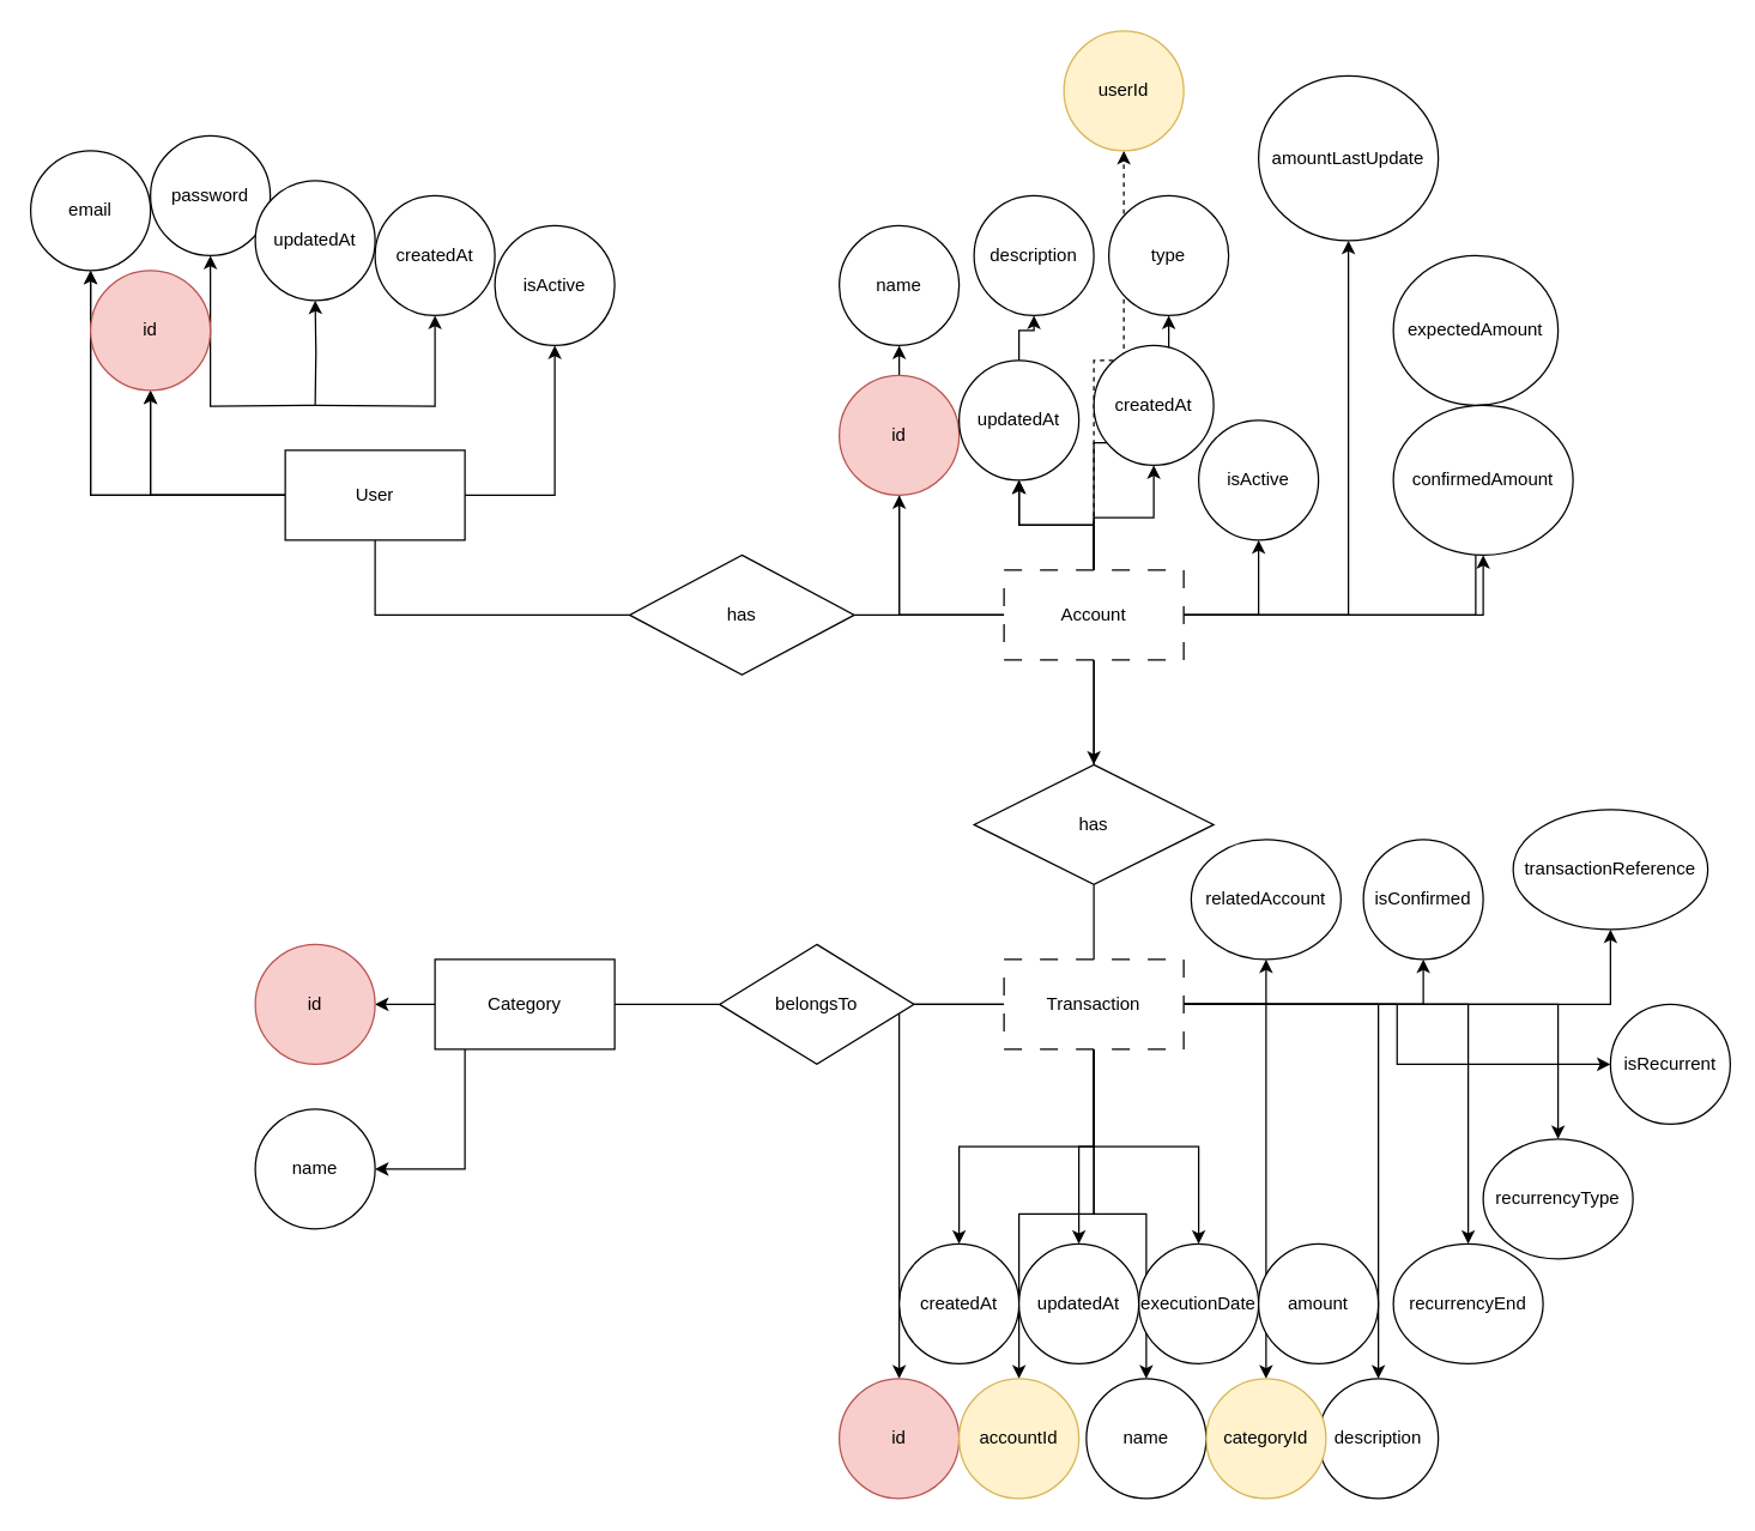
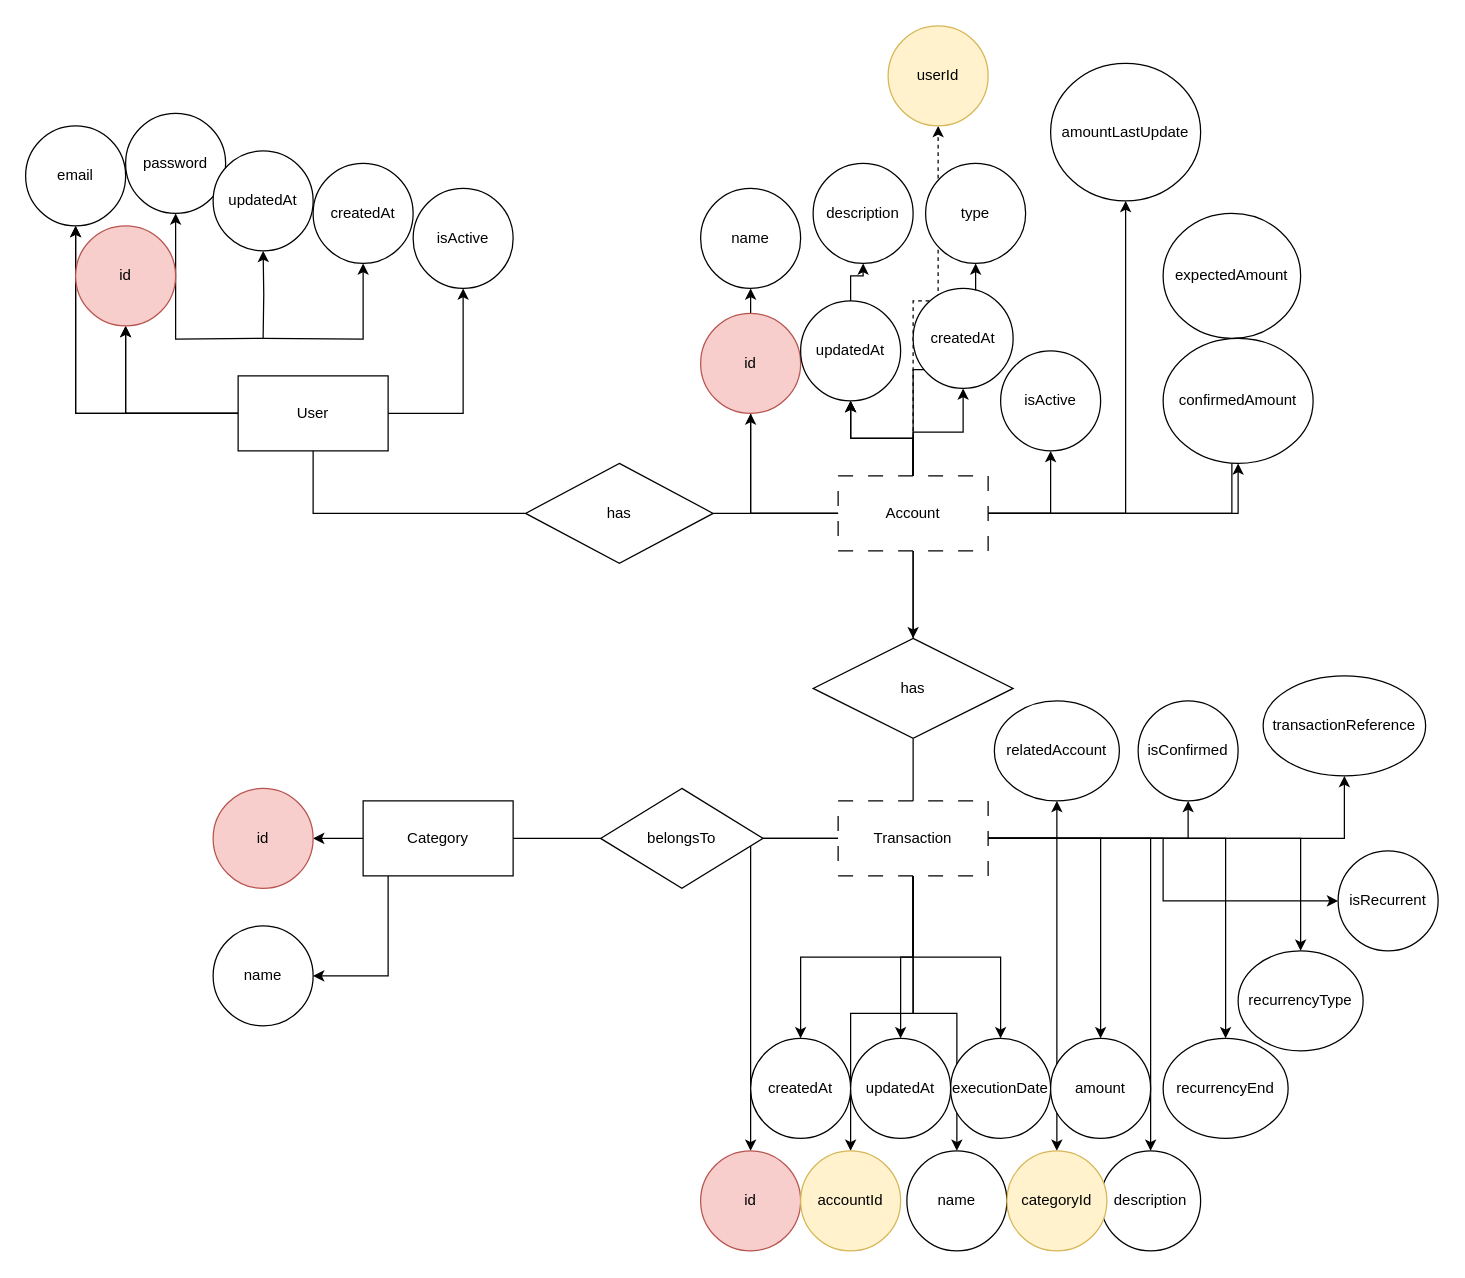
  <mxCell id="0" />
  <mxCell id="1" parent="0" />
  <mxCell id="2" style="edgeStyle=orthogonalEdgeStyle;rounded=0;orthogonalLoop=1;jettySize=auto;html=1;" edge="1" parent="1" source="4" target="82"><mxGeometry relative="1" as="geometry"><Array as="points"><mxPoint x="310" y="780" /></Array></mxGeometry></mxCell>
  <mxCell id="3" style="edgeStyle=orthogonalEdgeStyle;rounded=0;orthogonalLoop=1;jettySize=auto;html=1;" edge="1" parent="1" source="4" target="83"><mxGeometry relative="1" as="geometry" /></mxCell>
  <mxCell id="4" value="Category" style="rounded=0;whiteSpace=wrap;html=1;" vertex="1" parent="1"><mxGeometry x="290" y="640" width="120" height="60" as="geometry" /></mxCell>
  <mxCell id="5" style="edgeStyle=orthogonalEdgeStyle;rounded=0;orthogonalLoop=1;jettySize=auto;html=1;endArrow=none;startFill=0;" edge="1" parent="1" source="22" target="52"><mxGeometry relative="1" as="geometry" /></mxCell>
  <mxCell id="6" style="edgeStyle=orthogonalEdgeStyle;rounded=0;orthogonalLoop=1;jettySize=auto;html=1;endArrow=none;startFill=0;" edge="1" parent="1" source="22" target="49"><mxGeometry relative="1" as="geometry" /></mxCell>
  <mxCell id="7" style="edgeStyle=orthogonalEdgeStyle;rounded=0;orthogonalLoop=1;jettySize=auto;html=1;" edge="1" parent="1" source="22" target="70"><mxGeometry relative="1" as="geometry"><Array as="points"><mxPoint x="950" y="670" /></Array></mxGeometry></mxCell>
  <mxCell id="8" style="edgeStyle=orthogonalEdgeStyle;rounded=0;orthogonalLoop=1;jettySize=auto;html=1;" edge="1" parent="1" source="22" target="77"><mxGeometry relative="1" as="geometry" /></mxCell>
  <mxCell id="9" style="edgeStyle=orthogonalEdgeStyle;rounded=0;orthogonalLoop=1;jettySize=auto;html=1;" edge="1" parent="1" source="22" target="78"><mxGeometry relative="1" as="geometry" /></mxCell>
  <mxCell id="10" style="edgeStyle=orthogonalEdgeStyle;rounded=0;orthogonalLoop=1;jettySize=auto;html=1;" edge="1" parent="1" source="22" target="81"><mxGeometry relative="1" as="geometry"><Array as="points"><mxPoint x="845" y="670" /></Array></mxGeometry></mxCell>
  <mxCell id="11" style="edgeStyle=orthogonalEdgeStyle;rounded=0;orthogonalLoop=1;jettySize=auto;html=1;" edge="1" parent="1" source="22" target="80"><mxGeometry relative="1" as="geometry" /></mxCell>
  <mxCell id="12" style="edgeStyle=orthogonalEdgeStyle;rounded=0;orthogonalLoop=1;jettySize=auto;html=1;" edge="1" parent="1" source="22" target="72"><mxGeometry relative="1" as="geometry" /></mxCell>
+ <mxCell id="13" style="edgeStyle=orthogonalEdgeStyle;rounded=0;orthogonalLoop=1;jettySize=auto;html=1;" edge="1" parent="1" source="22" target="73"><mxGeometry relative="1" as="geometry" /></mxCell>
  <mxCell id="14" style="edgeStyle=orthogonalEdgeStyle;rounded=0;orthogonalLoop=1;jettySize=auto;html=1;" edge="1" parent="1" source="22" target="79"><mxGeometry relative="1" as="geometry" /></mxCell>
  <mxCell id="15" style="edgeStyle=orthogonalEdgeStyle;rounded=0;orthogonalLoop=1;jettySize=auto;html=1;" edge="1" parent="1" source="22" target="75"><mxGeometry relative="1" as="geometry" /></mxCell>
  <mxCell id="16" style="edgeStyle=orthogonalEdgeStyle;rounded=0;orthogonalLoop=1;jettySize=auto;html=1;" edge="1" parent="1" source="22" target="74"><mxGeometry relative="1" as="geometry" /></mxCell>
  <mxCell id="17" style="edgeStyle=orthogonalEdgeStyle;rounded=0;orthogonalLoop=1;jettySize=auto;html=1;" edge="1" parent="1" source="22" target="69"><mxGeometry relative="1" as="geometry" /></mxCell>
  <mxCell id="18" style="edgeStyle=orthogonalEdgeStyle;rounded=0;orthogonalLoop=1;jettySize=auto;html=1;" edge="1" parent="1" source="22" target="76"><mxGeometry relative="1" as="geometry" /></mxCell>
  <mxCell id="19" style="edgeStyle=orthogonalEdgeStyle;rounded=0;orthogonalLoop=1;jettySize=auto;html=1;" edge="1" parent="1" source="22" target="71"><mxGeometry relative="1" as="geometry" /></mxCell>
  <mxCell id="20" style="edgeStyle=orthogonalEdgeStyle;rounded=0;orthogonalLoop=1;jettySize=auto;html=1;" edge="1" parent="1" source="22" target="68"><mxGeometry relative="1" as="geometry" /></mxCell>
  <mxCell id="21" value="" style="edgeStyle=orthogonalEdgeStyle;rounded=0;orthogonalLoop=1;jettySize=auto;html=1;fillColor=#fff2cc;strokeColor=#000000;" edge="1" parent="1" source="22" target="87"><mxGeometry relative="1" as="geometry" /></mxCell>
  <mxCell id="22" value="Transaction" style="rounded=0;whiteSpace=wrap;html=1;dashed=1;dashPattern=12 12;" vertex="1" parent="1"><mxGeometry x="670" y="640" width="120" height="60" as="geometry" /></mxCell>
  <mxCell id="23" style="edgeStyle=orthogonalEdgeStyle;rounded=0;orthogonalLoop=1;jettySize=auto;html=1;endArrow=none;startFill=0;" edge="1" parent="1" source="37" target="52"><mxGeometry relative="1" as="geometry" /></mxCell>
  <mxCell id="24" style="edgeStyle=orthogonalEdgeStyle;rounded=0;orthogonalLoop=1;jettySize=auto;html=1;" edge="1" parent="1" source="37" target="60"><mxGeometry relative="1" as="geometry" /></mxCell>
  <mxCell id="25" style="edgeStyle=orthogonalEdgeStyle;rounded=0;orthogonalLoop=1;jettySize=auto;html=1;" edge="1" parent="1" source="37" target="59"><mxGeometry relative="1" as="geometry" /></mxCell>
  <mxCell id="26" style="edgeStyle=orthogonalEdgeStyle;rounded=0;orthogonalLoop=1;jettySize=auto;html=1;" edge="1" parent="1" source="37" target="85"><mxGeometry relative="1" as="geometry" /></mxCell>
  <mxCell id="27" style="edgeStyle=orthogonalEdgeStyle;rounded=0;orthogonalLoop=1;jettySize=auto;html=1;" edge="1" parent="1" source="37" target="62"><mxGeometry relative="1" as="geometry" /></mxCell>
  <mxCell id="28" style="edgeStyle=orthogonalEdgeStyle;rounded=0;orthogonalLoop=1;jettySize=auto;html=1;" edge="1" parent="1" source="37" target="63"><mxGeometry relative="1" as="geometry" /></mxCell>
  <mxCell id="29" style="edgeStyle=orthogonalEdgeStyle;rounded=0;orthogonalLoop=1;jettySize=auto;html=1;" edge="1" parent="1" source="37" target="67"><mxGeometry relative="1" as="geometry" /></mxCell>
  <mxCell id="30" style="edgeStyle=orthogonalEdgeStyle;rounded=0;orthogonalLoop=1;jettySize=auto;html=1;" edge="1" parent="1" source="37" target="66"><mxGeometry relative="1" as="geometry" /></mxCell>
  <mxCell id="31" style="edgeStyle=orthogonalEdgeStyle;rounded=0;orthogonalLoop=1;jettySize=auto;html=1;" edge="1" parent="1" source="37" target="64"><mxGeometry relative="1" as="geometry" /></mxCell>
  <mxCell id="32" style="edgeStyle=orthogonalEdgeStyle;rounded=0;orthogonalLoop=1;jettySize=auto;html=1;" edge="1" parent="1" source="37" target="65"><mxGeometry relative="1" as="geometry"><mxPoint x="790" y="320" as="targetPoint" /></mxGeometry></mxCell>
  <mxCell id="33" style="edgeStyle=orthogonalEdgeStyle;rounded=0;orthogonalLoop=1;jettySize=auto;html=1;" edge="1" parent="1" source="85" target="61"><mxGeometry relative="1" as="geometry" /></mxCell>
  <mxCell id="34" value="" style="edgeStyle=orthogonalEdgeStyle;rounded=0;orthogonalLoop=1;jettySize=auto;html=1;" edge="1" parent="1" source="37" target="85"><mxGeometry relative="1" as="geometry" /></mxCell>
  <mxCell id="35" value="" style="edgeStyle=orthogonalEdgeStyle;rounded=0;orthogonalLoop=1;jettySize=auto;html=1;" edge="1" parent="1" source="37" target="52"><mxGeometry relative="1" as="geometry" /></mxCell>
  <mxCell id="36" value="" style="edgeStyle=orthogonalEdgeStyle;rounded=0;orthogonalLoop=1;jettySize=auto;html=1;dashed=1;" edge="1" parent="1" source="37" target="86"><mxGeometry relative="1" as="geometry" /></mxCell>
  <mxCell id="37" value="Account" style="rounded=0;whiteSpace=wrap;html=1;fillStyle=auto;dashed=1;dashPattern=12 12;" vertex="1" parent="1"><mxGeometry x="670" y="380" width="120" height="60" as="geometry" /></mxCell>
  <mxCell id="38" value="" style="edgeStyle=orthogonalEdgeStyle;rounded=0;orthogonalLoop=1;jettySize=auto;html=1;" edge="1" parent="1" source="47" target="53"><mxGeometry relative="1" as="geometry" /></mxCell>
  <mxCell id="39" value="" style="edgeStyle=orthogonalEdgeStyle;rounded=0;orthogonalLoop=1;jettySize=auto;html=1;" edge="1" parent="1" source="47" target="53"><mxGeometry relative="1" as="geometry" /></mxCell>
  <mxCell id="40" value="" style="edgeStyle=orthogonalEdgeStyle;rounded=0;orthogonalLoop=1;jettySize=auto;html=1;" edge="1" parent="1" source="47" target="54"><mxGeometry relative="1" as="geometry" /></mxCell>
  <mxCell id="41" value="" style="edgeStyle=orthogonalEdgeStyle;rounded=0;orthogonalLoop=1;jettySize=auto;html=1;" edge="1" parent="1" source="47" target="54"><mxGeometry relative="1" as="geometry" /></mxCell>
  <mxCell id="42" value="" style="edgeStyle=orthogonalEdgeStyle;rounded=0;orthogonalLoop=1;jettySize=auto;html=1;" edge="1" parent="1" target="55"><mxGeometry relative="1" as="geometry"><mxPoint x="210" y="270" as="sourcePoint" /></mxGeometry></mxCell>
  <mxCell id="43" value="" style="edgeStyle=orthogonalEdgeStyle;rounded=0;orthogonalLoop=1;jettySize=auto;html=1;" edge="1" parent="1" target="56"><mxGeometry relative="1" as="geometry"><mxPoint x="210" y="270" as="sourcePoint" /></mxGeometry></mxCell>
  <mxCell id="44" value="" style="edgeStyle=orthogonalEdgeStyle;rounded=0;orthogonalLoop=1;jettySize=auto;html=1;" edge="1" parent="1" target="57"><mxGeometry relative="1" as="geometry"><mxPoint x="210" y="270" as="sourcePoint" /></mxGeometry></mxCell>
  <mxCell id="45" value="" style="edgeStyle=orthogonalEdgeStyle;rounded=0;orthogonalLoop=1;jettySize=auto;html=1;" edge="1" parent="1" source="47" target="58"><mxGeometry relative="1" as="geometry" /></mxCell>
  <mxCell id="46" style="edgeStyle=orthogonalEdgeStyle;rounded=0;orthogonalLoop=1;jettySize=auto;html=1;endArrow=none;startFill=0;" edge="1" parent="1" source="47" target="51"><mxGeometry relative="1" as="geometry"><Array as="points"><mxPoint x="250" y="410" /></Array></mxGeometry></mxCell>
  <mxCell id="47" value="User" style="rounded=0;whiteSpace=wrap;html=1;" vertex="1" parent="1"><mxGeometry x="190" y="300" width="120" height="60" as="geometry" /></mxCell>
  <mxCell id="48" style="edgeStyle=orthogonalEdgeStyle;rounded=0;orthogonalLoop=1;jettySize=auto;html=1;endArrow=none;startFill=0;" edge="1" parent="1" source="49" target="4"><mxGeometry relative="1" as="geometry" /></mxCell>
  <mxCell id="49" value="belongsTo" style="rhombus;whiteSpace=wrap;html=1;" vertex="1" parent="1"><mxGeometry x="480" y="630" width="130" height="80" as="geometry" /></mxCell>
  <mxCell id="50" style="edgeStyle=orthogonalEdgeStyle;rounded=0;orthogonalLoop=1;jettySize=auto;html=1;endArrow=none;startFill=0;" edge="1" parent="1" source="51" target="37"><mxGeometry relative="1" as="geometry" /></mxCell>
  <mxCell id="51" value="has" style="rhombus;whiteSpace=wrap;html=1;" vertex="1" parent="1"><mxGeometry x="420" y="370" width="150" height="80" as="geometry" /></mxCell>
  <mxCell id="52" value="has" style="rhombus;whiteSpace=wrap;html=1;" vertex="1" parent="1"><mxGeometry x="650" y="510" width="160" height="80" as="geometry" /></mxCell>
  <mxCell id="53" value="email" style="ellipse;whiteSpace=wrap;html=1;rounded=0;" vertex="1" parent="1"><mxGeometry x="20" y="100" width="80" height="80" as="geometry" /></mxCell>
  <mxCell id="54" value="id" style="ellipse;whiteSpace=wrap;html=1;rounded=0;fillColor=#f8cecc;strokeColor=#b85450;" vertex="1" parent="1"><mxGeometry y="180" width="80" height="80" as="geometry" x="60" /></mxCell>
  <mxCell id="55" value="password" style="ellipse;whiteSpace=wrap;html=1;rounded=0;" vertex="1" parent="1"><mxGeometry x="100" y="90" width="80" height="80" as="geometry" /></mxCell>
  <mxCell id="56" value="createdAt" style="ellipse;whiteSpace=wrap;html=1;rounded=0;" vertex="1" parent="1"><mxGeometry x="250" y="130" width="80" height="80" as="geometry" /></mxCell>
  <mxCell id="57" value="updatedAt" style="ellipse;whiteSpace=wrap;html=1;rounded=0;" vertex="1" parent="1"><mxGeometry x="170" y="120" width="80" height="80" as="geometry" /></mxCell>
  <mxCell id="58" value="isActive" style="ellipse;whiteSpace=wrap;html=1;rounded=0;" vertex="1" parent="1"><mxGeometry x="330" y="150" width="80" height="80" as="geometry" /></mxCell>
  <mxCell id="59" value="name" style="ellipse;whiteSpace=wrap;html=1;rounded=0;" vertex="1" parent="1"><mxGeometry x="560" y="150" width="80" height="80" as="geometry" /></mxCell>
  <mxCell id="60" value="id" style="ellipse;whiteSpace=wrap;html=1;rounded=0;fillColor=#f8cecc;strokeColor=#b85450;" vertex="1" parent="1"><mxGeometry x="560" y="250" width="80" height="80" as="geometry" /></mxCell>
  <mxCell id="61" value="description" style="ellipse;whiteSpace=wrap;html=1;rounded=0;" vertex="1" parent="1"><mxGeometry x="650" y="130" width="80" height="80" as="geometry" /></mxCell>
  <mxCell id="62" value="createdAt" style="ellipse;whiteSpace=wrap;html=1;rounded=0;" vertex="1" parent="1"><mxGeometry x="730" y="230" width="80" height="80" as="geometry" /></mxCell>
  <mxCell id="63" value="isActive" style="ellipse;whiteSpace=wrap;html=1;rounded=0;" vertex="1" parent="1"><mxGeometry x="800" y="280" width="80" height="80" as="geometry" /></mxCell>
  <mxCell id="64" value="amountLastUpdate" style="ellipse;whiteSpace=wrap;html=1;rounded=0;" vertex="1" parent="1"><mxGeometry x="840" y="50" width="120" height="110" as="geometry" /></mxCell>
  <mxCell id="65" value="type" style="ellipse;whiteSpace=wrap;html=1;rounded=0;" vertex="1" parent="1"><mxGeometry x="740" y="130" width="80" height="80" as="geometry" /></mxCell>
  <mxCell id="66" value="expectedAmount" style="ellipse;whiteSpace=wrap;html=1;rounded=0;" vertex="1" parent="1"><mxGeometry x="930" y="170" width="110" height="100" as="geometry" /></mxCell>
  <mxCell id="67" value="confirmedAmount" style="ellipse;whiteSpace=wrap;html=1;rounded=0;" vertex="1" parent="1"><mxGeometry x="930" y="270" width="120" height="100" as="geometry" /></mxCell>
  <mxCell id="68" value="executionDate" style="ellipse;whiteSpace=wrap;html=1;rounded=0;" vertex="1" parent="1"><mxGeometry x="760" y="830" width="80" height="80" as="geometry" /></mxCell>
  <mxCell id="69" value="id" style="ellipse;whiteSpace=wrap;html=1;rounded=0;fillColor=#f8cecc;strokeColor=#b85450;" vertex="1" parent="1"><mxGeometry x="560" y="920" width="80" height="80" as="geometry" /></mxCell>
  <mxCell id="70" value="isConfirmed" style="ellipse;whiteSpace=wrap;html=1;rounded=0;" vertex="1" parent="1"><mxGeometry x="910" y="560" width="80" height="80" as="geometry" /></mxCell>
  <mxCell id="71" value="createdAt" style="ellipse;whiteSpace=wrap;html=1;rounded=0;" vertex="1" parent="1"><mxGeometry x="600" y="830" width="80" height="80" as="geometry" /></mxCell>
  <mxCell id="72" value="updatedAt" style="ellipse;whiteSpace=wrap;html=1;rounded=0;" vertex="1" parent="1"><mxGeometry x="680" y="830" width="80" height="80" as="geometry" /></mxCell>
  <mxCell id="73" value="amount" style="ellipse;whiteSpace=wrap;html=1;rounded=0;" vertex="1" parent="1"><mxGeometry x="840" y="830" width="80" height="80" as="geometry" /></mxCell>
  <mxCell id="74" value="name" style="ellipse;whiteSpace=wrap;html=1;rounded=0;" vertex="1" parent="1"><mxGeometry x="725" y="920" width="80" height="80" as="geometry" /></mxCell>
  <mxCell id="75" value="description" style="ellipse;whiteSpace=wrap;html=1;rounded=0;" vertex="1" parent="1"><mxGeometry x="880" y="920" width="80" height="80" as="geometry" /></mxCell>
  <mxCell id="76" value="categoryId" style="ellipse;whiteSpace=wrap;html=1;rounded=0;fillColor=#fff2cc;strokeColor=#d6b656;" vertex="1" parent="1"><mxGeometry x="805" y="920" width="80" height="80" as="geometry" /></mxCell>
- <mxCell id="77" value="isRecurrent" style="ellipse;whiteSpace=wrap;html=1;rounded=0;" vertex="1" parent="1"><mxGeometry x="1075" y="670" width="80" height="80" as="geometry" /></mxCell>
+ <mxCell id="77" value="isRecurrent" style="ellipse;whiteSpace=wrap;html=1;rounded=0;" vertex="1" parent="1"><mxGeometry x="1070" y="680" width="80" height="80" as="geometry" /></mxCell>
  <mxCell id="78" value="recurrencyType" style="ellipse;whiteSpace=wrap;html=1;rounded=0;" vertex="1" parent="1"><mxGeometry x="990" y="760" width="100" height="80" as="geometry" /></mxCell>
  <mxCell id="79" value="recurrencyEnd" style="ellipse;whiteSpace=wrap;html=1;rounded=0;" vertex="1" parent="1"><mxGeometry x="930" y="830" width="100" height="80" as="geometry" /></mxCell>
  <mxCell id="80" value="transactionReference" style="ellipse;whiteSpace=wrap;html=1;rounded=0;" vertex="1" parent="1"><mxGeometry x="1010" y="540" width="130" height="80" as="geometry" /></mxCell>
  <mxCell id="81" value="relatedAccount" style="ellipse;whiteSpace=wrap;html=1;rounded=0;" vertex="1" parent="1"><mxGeometry x="795" y="560" width="100" height="80" as="geometry" /></mxCell>
  <mxCell id="82" value="name" style="ellipse;whiteSpace=wrap;html=1;rounded=0;" vertex="1" parent="1"><mxGeometry x="170" y="740" width="80" height="80" as="geometry" /></mxCell>
  <mxCell id="83" value="id" style="ellipse;whiteSpace=wrap;html=1;rounded=0;fillColor=#f8cecc;strokeColor=#b85450;" vertex="1" parent="1"><mxGeometry x="170" y="630" width="80" height="80" as="geometry" /></mxCell>
  <mxCell id="84" value="" style="edgeStyle=orthogonalEdgeStyle;rounded=0;orthogonalLoop=1;jettySize=auto;html=1;" edge="1" parent="1" source="37" target="85"><mxGeometry relative="1" as="geometry"><mxPoint x="730" y="380" as="sourcePoint" /><mxPoint x="690" y="210" as="targetPoint" /></mxGeometry></mxCell>
  <mxCell id="85" value="updatedAt" style="ellipse;whiteSpace=wrap;html=1;rounded=0;" vertex="1" parent="1"><mxGeometry x="640" y="240" width="80" height="80" as="geometry" /></mxCell>
  <mxCell id="86" value="userId" style="ellipse;whiteSpace=wrap;html=1;rounded=0;fillStyle=auto;fillColor=#fff2cc;strokeColor=#d6b656;" vertex="1" parent="1"><mxGeometry x="710" y="20" width="80" height="80" as="geometry" /></mxCell>
  <mxCell id="87" value="accountId" style="ellipse;whiteSpace=wrap;html=1;rounded=0;fillColor=#fff2cc;strokeColor=#d6b656;" vertex="1" parent="1"><mxGeometry x="640" y="920" width="80" height="80" as="geometry" /></mxCell>
